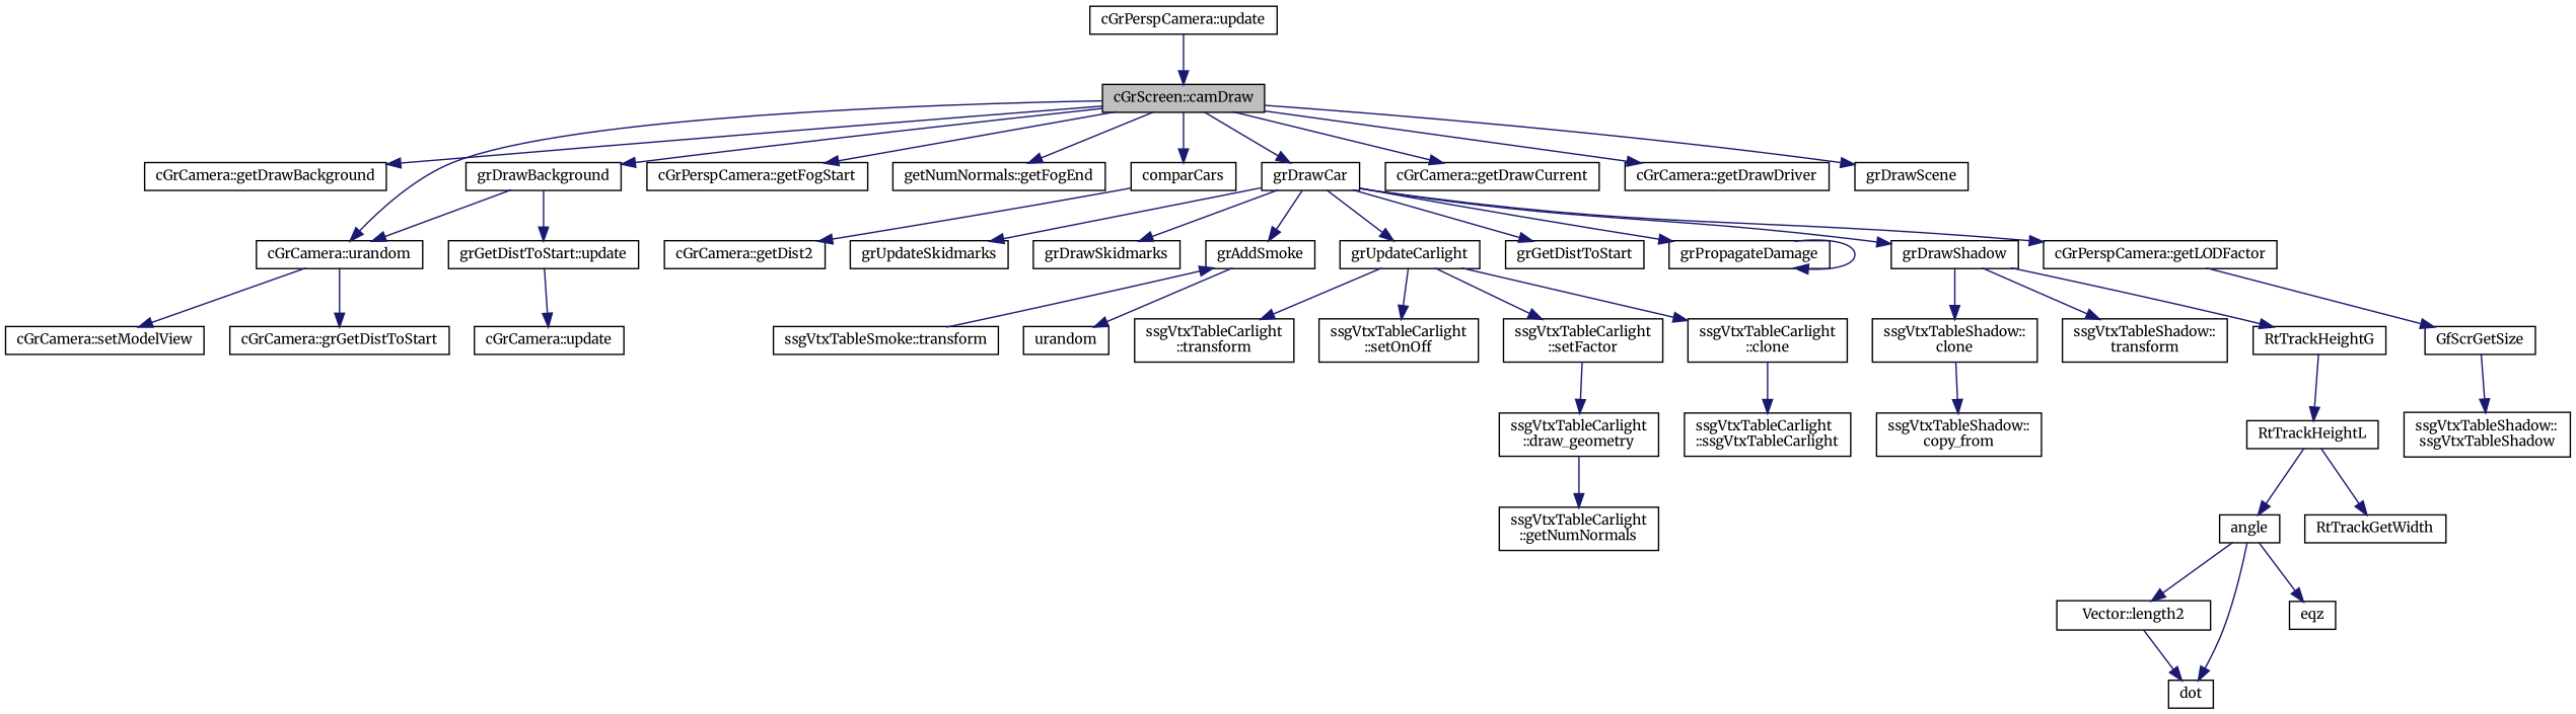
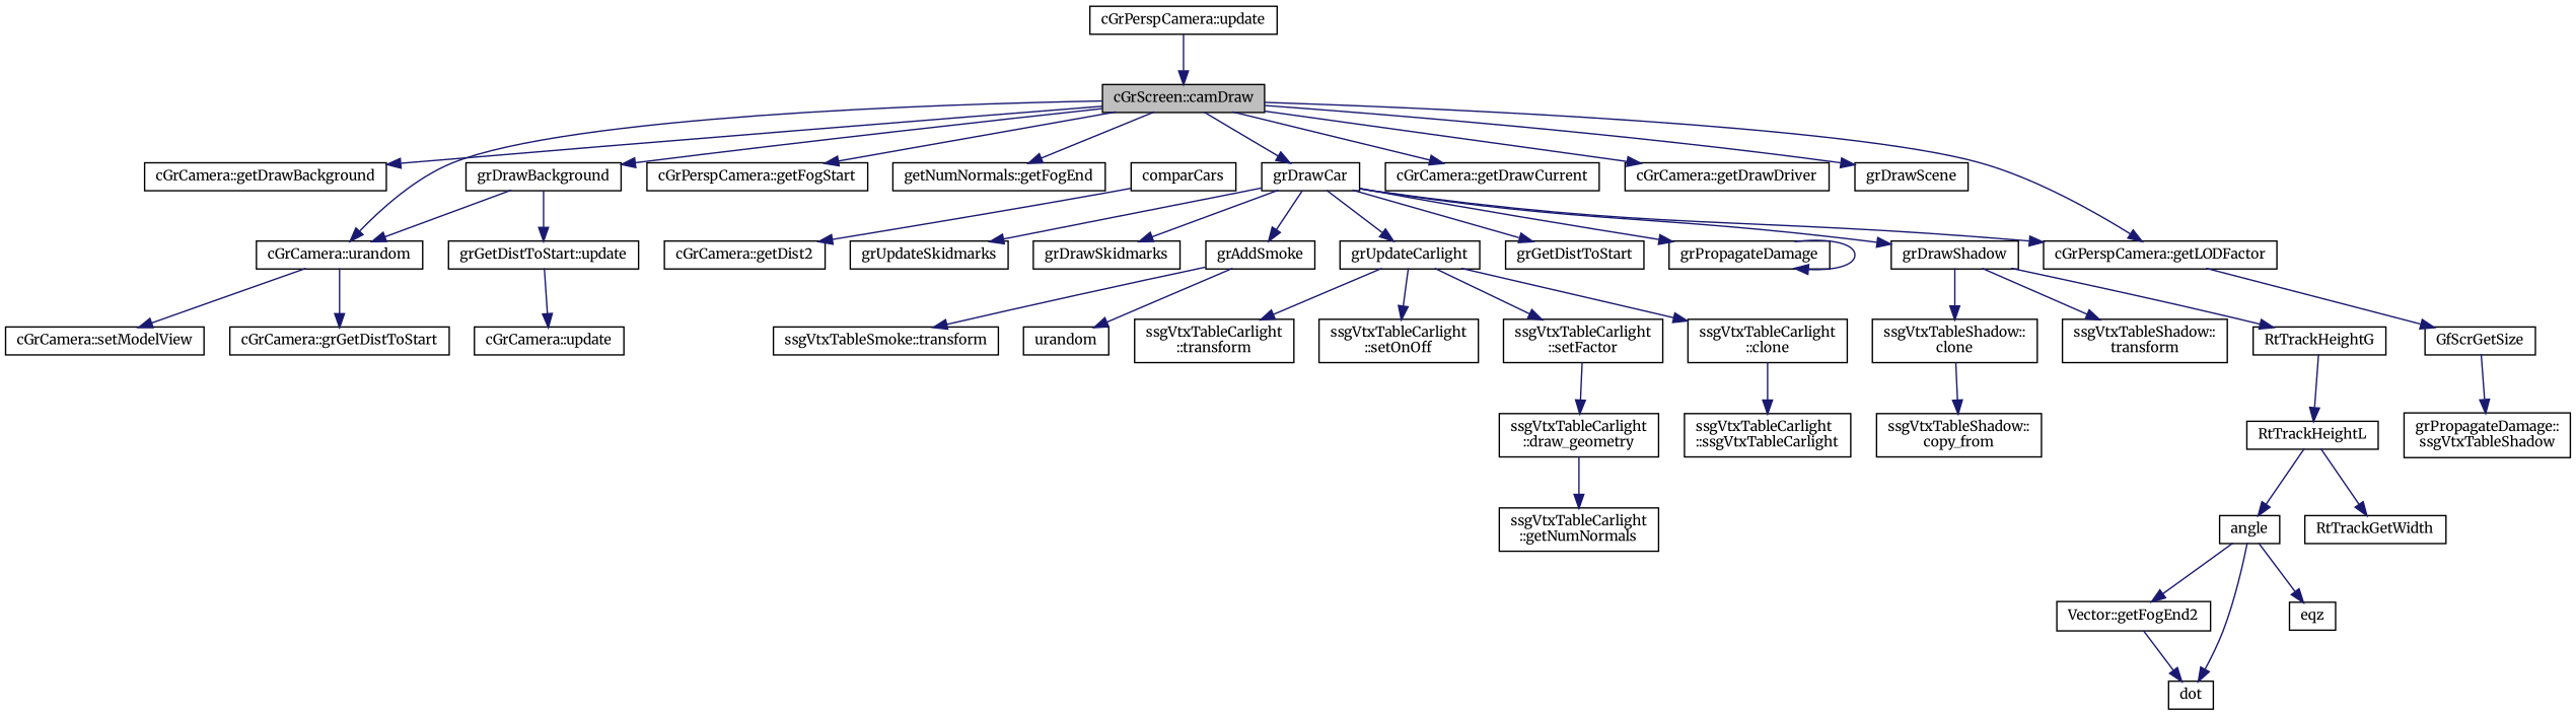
  digraph {
    fontname=Merriweather
    rankdir=TB
    node [color=black fillcolor=white fontname=Merriweather fontsize=10 shape=record style=filled]
    edge [color=midnightblue fontname=Merriweather fontsize=10 labelfontname=Helvetica labelfontsize=10 style=solid]
    n1 [fillcolor=grey75 fontcolor=black height=0.2 label="cGrScreen::camDraw" width=0.4]
    n2 [height=0.2 label="cGrCamera::getDrawBackground" width=0.4]
    n3 [height=0.2 label=grDrawBackground width=0.4]
    n4 [height=0.2 label="cGrCamera::urandom" width=0.4]
    n5 [height=0.2 label="cGrPerspCamera::getFogStart" width=0.4]
    n6 [height=0.2 label="getNumNormals::getFogEnd" width=0.4]
    n7 [height=0.2 label=comparCars width=0.4]
    n8 [height=0.2 label=grDrawCar width=0.4]
    n9 [height=0.2 label="cGrCamera::getDrawCurrent" width=0.4]
    n10 [height=0.2 label="cGrCamera::getDrawDriver" width=0.4]
    n11 [height=0.2 label=grDrawScene width=0.4]
    n12 [height=0.2 label="cGrPerspCamera::update" width=0.4]
    n13 [height=0.2 label="grGetDistToStart::update" width=0.4]
    n14 [height=0.2 label="cGrCamera::grGetDistToStart" width=0.4]
    n15 [height=0.2 label="cGrCamera::setModelView" width=0.4]
    n16 [height=0.2 label="cGrCamera::getDist2" width=0.4]
    n17 [height=0.2 label=grPropagateDamage width=0.4]
    n18 [height=0.2 label=grGetDistToStart width=0.4]
    n19 [height=0.2 label="cGrPerspCamera::getLODFactor" width=0.4]
    n20 [height=0.2 label=grDrawShadow width=0.4]
    n21 [height=0.2 label=grUpdateSkidmarks width=0.4]
    n22 [height=0.2 label=grDrawSkidmarks width=0.4]
    n23 [height=0.2 label=grAddSmoke width=0.4]
    n24 [height=0.2 label=grUpdateCarlight width=0.4]
    n25 [height=0.2 label="cGrCamera::update" width=0.4]
    n26 [height=0.2 label=GfScrGetSize width=0.4]
    n27 [height=0.2 label="ssgVtxTableShadow::\lclone" width=0.4]
    n28 [height=0.2 label="ssgVtxTableShadow::\ltransform" width=0.4]
    n29 [height=0.2 label=RtTrackHeightG width=0.4]
    n30 [height=0.2 label=urandom width=0.4]
    n31 [height=0.2 label="ssgVtxTableSmoke::transform" width=0.4]
    n32 [height=0.2 label="ssgVtxTableCarlight\l::clone" width=0.4]
    n33 [height=0.2 label="ssgVtxTableCarlight\l::transform" width=0.4]
    n34 [height=0.2 label="ssgVtxTableCarlight\l::setOnOff" width=0.4]
    n35 [height=0.2 label="ssgVtxTableCarlight\l::setFactor" width=0.4]
-   n36 [height=0.2 label="ssgVtxTableShadow::\lssgVtxTableShadow" width=0.4]
+   n36 [height=0.2 label="grPropagateDamage::\lssgVtxTableShadow" width=0.4]
    n37 [height=0.2 label="ssgVtxTableShadow::\lcopy_from" width=0.4]
    n38 [height=0.2 label=RtTrackHeightL width=0.4]
    n39 [height=0.2 label=RtTrackGetWidth width=0.4]
    n40 [height=0.2 label=angle width=0.4]
-   n41 [height=0.2 label="Vector::length2" width=0.4]
+   n41 [height=0.2 label="Vector::getFogEnd2" width=0.4]
    n42 [height=0.2 label=dot width=0.4]
    n43 [height=0.2 label=eqz width=0.4]
    n44 [height=0.2 label="ssgVtxTableCarlight\l::ssgVtxTableCarlight" width=0.4]
    n45 [height=0.2 label="ssgVtxTableCarlight\l::draw_geometry" width=0.4]
    n46 [height=0.2 label="ssgVtxTableCarlight\l::getNumNormals" width=0.4]
    n1 -> n2
    n1 -> n3
    n1 -> n4
    n1 -> n5
    n1 -> n6
-   n1 -> n7
+   n1 -> n19
    n1 -> n8
    n1 -> n9
    n1 -> n10
    n1 -> n11
    n3 -> n4
    n3 -> n13
    n4 -> n14
    n4 -> n15
    n7 -> n16
    n8 -> n17
    n8 -> n18
    n8 -> n19
    n8 -> n20
    n8 -> n21
    n8 -> n22
    n8 -> n23
    n8 -> n24
    n12 -> n1
    n13 -> n25
    n17 -> n17
    n19 -> n26
    n20 -> n27
    n20 -> n28
    n20 -> n29
    n23 -> n30
-   n31 -> n23
+   n23 -> n31
    n24 -> n32
    n24 -> n33
    n24 -> n34
    n24 -> n35
    n26 -> n36
    n27 -> n37
    n29 -> n38
    n32 -> n44
    n35 -> n45
    n38 -> n39
    n38 -> n40
    n40 -> n41
    n40 -> n42
    n40 -> n43
    n41 -> n42
    n45 -> n46
  }
